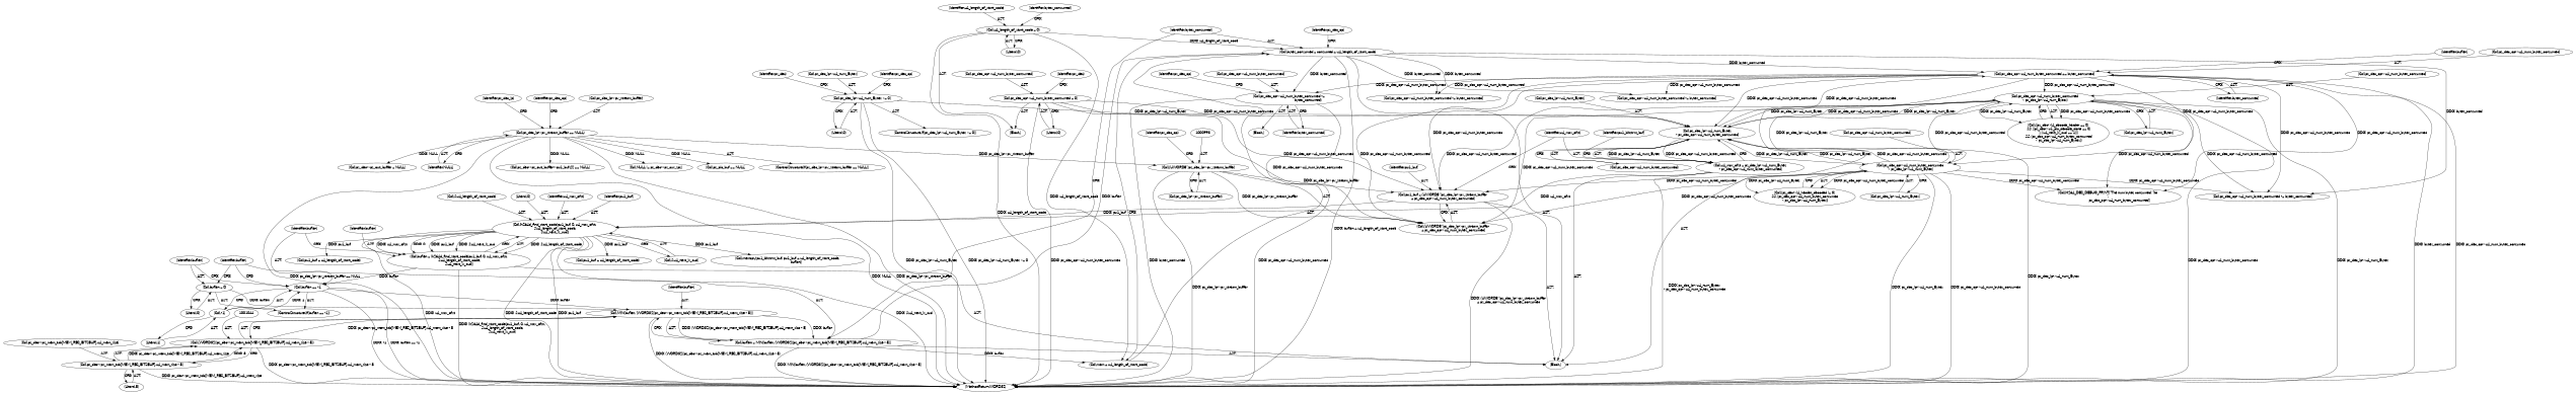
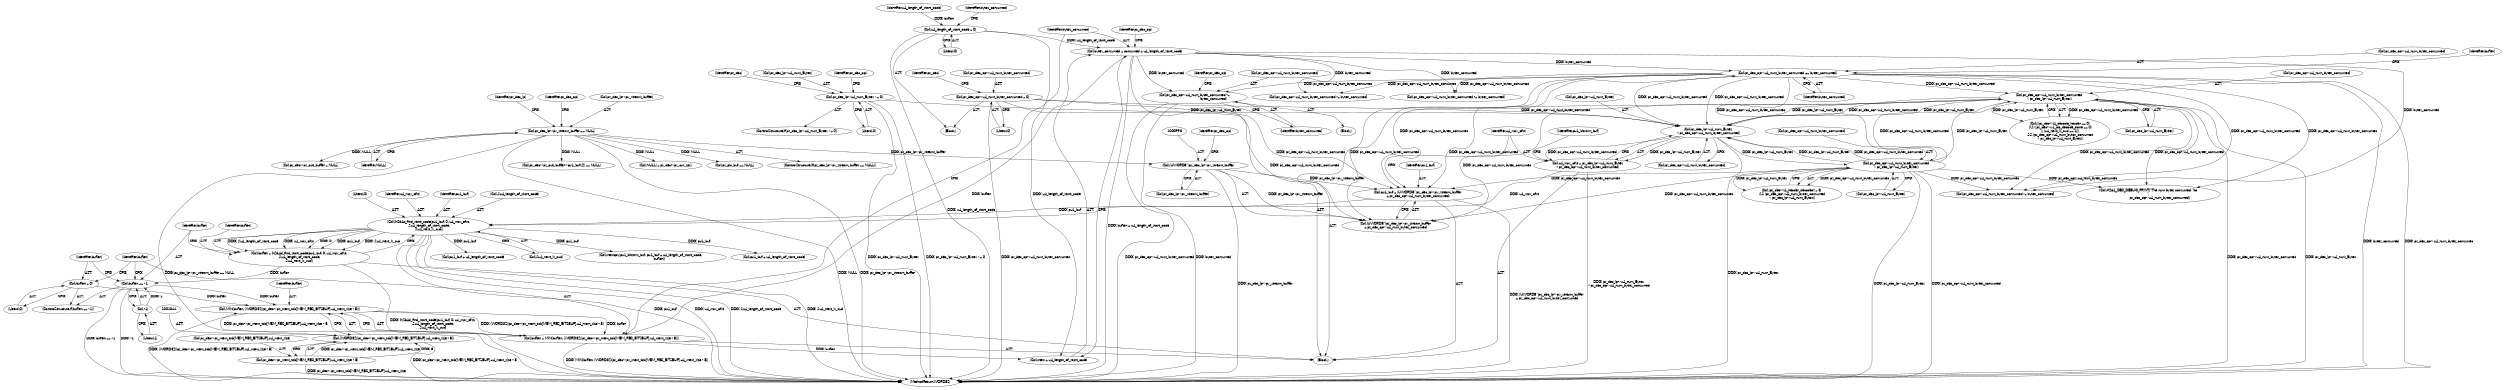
  digraph {
    fontname=Lato
    node [fontname=Lato]
    edge [fontname=Lato]
    n1 [label="(Call,ps_dec_op->u4_num_bytes_consumed -=\n                                        bytes_consumed)"]
    n2 [label="(Identifier,bytes_consumed)"]
    n3 [label="(Block,)"]
    n4 [label="(MethodReturn,WORD32)"]
    n5 [label="(Call,bytes_consumed = consumed + u4_length_of_start_code)"]
    n6 [label="(Call,ps_dec_op->u4_num_bytes_consumed += bytes_consumed)"]
    n7 [label="(Call,ps_dec_op->u4_num_bytes_consumed -= bytes_consumed)"]
    n8 [label="(Call,ps_dec_op->u4_num_bytes_consumed -= bytes_consumed)"]
    n9 [label="(Call,ps_dec_op->u4_num_bytes_consumed -= bytes_consumed)"]
    n10 [label="(Block,)"]
    n11 [label="(Call,mem + u4_length_of_start_code)"]
    n12 [label="(Call,pu1_buf = (UWORD8*)ps_dec_ip->pv_stream_buffer\n + ps_dec_op->u4_num_bytes_consumed)"]
    n13 [label="(Call,(UWORD8*)ps_dec_ip->pv_stream_buffer\n + ps_dec_op->u4_num_bytes_consumed)"]
    n14 [label="(Call,ps_dec_op->u4_num_bytes_consumed\n < ps_dec_ip->u4_num_Bytes)"]
    n15 [label="(Call,ps_dec_ip->u4_num_Bytes\n - ps_dec_op->u4_num_bytes_consumed)"]
    n16 [label="(Call,H264_DEC_DEBUG_PRINT(\"The num bytes consumed: %d\n\",\n                         ps_dec_op->u4_num_bytes_consumed))"]
    n17 [label="(Call,ps_dec_op->u4_num_bytes_consumed\n < ps_dec_ip->u4_num_Bytes)"]
    n18 [label="(Identifier,bytes_consumed)"]
    n19 [label="(Call,buflen = MIN(buflen, (WORD32)(ps_dec->ps_mem_tab[MEM_REC_BITSBUF].u4_mem_size - 8)))"]
    n20 [label="(Call,MIN(buflen, (WORD32)(ps_dec->ps_mem_tab[MEM_REC_BITSBUF].u4_mem_size - 8)))"]
    n21 [label="(Call,(WORD32)(ps_dec->ps_mem_tab[MEM_REC_BITSBUF].u4_mem_size - 8))"]
    n22 [label="(Call,ps_dec->ps_mem_tab[MEM_REC_BITSBUF].u4_mem_size - 8)"]
    n23 [label="(Call,buflen == -1)"]
    n24 [label="(Call,-1)"]
    n25 [label="(ControlStructure,if(buflen == -1))"]
    n26 [label="(Literal,1)"]
    n27 [label="(Call,buflen = ih264d_find_start_code(pu1_buf, 0, u4_max_ofst,\n &u4_length_of_start_code,\n &u4_next_is_aud))"]
    n28 [label="(Call,ih264d_find_start_code(pu1_buf, 0, u4_max_ofst,\n &u4_length_of_start_code,\n &u4_next_is_aud))"]
    n29 [label="(Call,pu1_buf + u4_length_of_start_code)"]
    n30 [label="(Call,&u4_next_is_aud)"]
    n31 [label="(Call,memcpy(pu1_bitstrm_buf, pu1_buf + u4_length_of_start_code,\n                   buflen))"]
    n32 [label="(Call,pu1_buf + u4_length_of_start_code)"]
    n33 [label="(Call,(UWORD8*)ps_dec_ip->pv_stream_buffer)"]
    n34 [label="(Call,ps_dec_ip->pv_stream_buffer)"]
    n35 [label="(Call,ps_dec_ip->pv_stream_buffer == NULL)"]
    n36 [label="(Call,ps_dec->ps_out_buffer->pu1_bufs[i] == NULL)"]
    n37 [label="(Call,NULL != ps_dec->ps_cur_sps)"]
    n38 [label="(Call,ps_pic_buf == NULL)"]
    n39 [label="(ControlStructure,if(ps_dec_ip->pv_stream_buffer == NULL))"]
    n40 [label="(Call,ps_dec->ps_out_buffer = NULL)"]
    n41 [label="(Identifier,NULL)"]
    n42 [label="(Call,((ps_dec->i4_decode_header == 0)\n && ((ps_dec->u1_pic_decode_done == 0)\n || (u4_next_is_aud == 1)))\n && (ps_dec_op->u4_num_bytes_consumed\n < ps_dec_ip->u4_num_Bytes))"]
    n43 [label="(Call,ps_dec_ip->u4_num_Bytes)"]
    n44 [label="(Call,u4_max_ofst = ps_dec_ip->u4_num_Bytes\n - ps_dec_op->u4_num_bytes_consumed)"]
    n45 [label="(Call,ps_dec_op->u4_num_bytes_consumed)"]
    n46 [label="(Call,(ps_dec->i4_header_decoded != 3)\n && (ps_dec_op->u4_num_bytes_consumed\n < ps_dec_ip->u4_num_Bytes))"]
    n47 [label="(Call,ps_dec_ip->u4_num_Bytes)"]
    n48 [label="(Call,ps_dec_ip->u4_num_Bytes <= 0)"]
    n49 [label="(ControlStructure,if(ps_dec_ip->u4_num_Bytes <= 0))"]
    n50 [label="(Literal,0)"]
    n51 [label="(Call,ps_dec_op->u4_num_bytes_consumed = 0)"]
    n52 [label="(Block,)"]
    n53 [label="(Literal,0)"]
    n54 [label="(Call,buflen = 0)"]
    n55 [label="(Literal,0)"]
-   n56 [label="(Literal,8)"]
    n57 [label="(Call,u4_length_of_start_code = 0)"]
    n58 [label="(Literal,0)"]
    n59 [label="(Identifier,ps_dec_op)"]
    n60 [label="(Call,&u4_length_of_start_code)"]
    n61 [label="(Call,ps_dec_op->u4_num_bytes_consumed)"]
    n62 [label="(Call,ps_dec_ip->u4_num_Bytes)"]
    n63 [label="(Call,ps_dec_ip->pv_stream_buffer)"]
    n64 [label="(Identifier,u4_max_ofst)"]
    n65 [label="(Identifier,pu1_bitstrm_buf)"]
    n66 [label="(Identifier,ps_dec_op)"]
    n67 [label="(Identifier,buflen)"]
    n68 [label="(Call,ps_dec_op->u4_num_bytes_consumed)"]
    n69 [label="(Identifier,bytes_consumed)"]
    n70 [label="(Identifier,buflen)"]
    n71 [label="(Identifier,buflen)"]
    n72 [label="(Call,ps_dec->ps_mem_tab[MEM_REC_BITSBUF].u4_mem_size)"]
    n73 [label="(Call,ps_dec_op->u4_num_bytes_consumed)"]
    n74 [label="(Identifier,ps_dec_op)"]
    n75 [label="(Literal,0)"]
    n76 [label="(Identifier,ps_dec_op)"]
    n77 [label="(Identifier,ps_dec_ip)"]
    n78 [label="(Identifier,u4_max_ofst)"]
    n79 [label="(Identifier,pu1_buf)"]
    n80 [label="(Identifier,pu1_buf)"]
    n81 [label="(Identifier,buflen)"]
    n82 [label="(Identifier,ps_dec)"]
    n83 [label="(Call,ps_dec_ip->u4_num_Bytes)"]
    n84 [label="(Identifier,buflen)"]
    n85 [label="(Identifier,ps_dec_op)"]
    n86 [label="(Identifier,u4_length_of_start_code)"]
    n87 [label="(Identifier,buflen)"]
    n88 [label="(Identifier,bytes_consumed)"]
    n89 [label="(Call,ps_dec_op->u4_num_bytes_consumed)"]
    n90 [label="(Call,ps_dec_op->u4_num_bytes_consumed)"]
    n91 [label="(Identifier,ps_dec)"]
    1000993
    1001044
    n1 -> n2 [label="CFG: "]
    n1 -> n3 [label="AST: "]
    n1 -> n4 [label="DDG: bytes_consumed"]
    n1 -> n4 [label="DDG: ps_dec_op->u4_num_bytes_consumed"]
    n2 -> n1 [label="AST: "]
    n5 -> n1 [label="DDG: bytes_consumed"]
    n5 -> n4 [label="DDG: buflen + u4_length_of_start_code"]
    n5 -> n6 [label="DDG: bytes_consumed"]
    n5 -> n7 [label="DDG: bytes_consumed"]
    n5 -> n8 [label="DDG: bytes_consumed"]
    n5 -> n9 [label="DDG: bytes_consumed"]
    n5 -> n10 [label="AST: "]
    n5 -> n11 [label="CFG: "]
    n6 -> n1 [label="DDG: ps_dec_op->u4_num_bytes_consumed"]
    n6 -> n4 [label="DDG: bytes_consumed"]
    n6 -> n4 [label="DDG: ps_dec_op->u4_num_bytes_consumed"]
    n6 -> n7 [label="DDG: ps_dec_op->u4_num_bytes_consumed"]
    n6 -> n8 [label="DDG: ps_dec_op->u4_num_bytes_consumed"]
    n6 -> n9 [label="DDG: ps_dec_op->u4_num_bytes_consumed"]
    n6 -> n10 [label="AST: "]
    n6 -> n12 [label="DDG: ps_dec_op->u4_num_bytes_consumed"]
    n6 -> n13 [label="DDG: ps_dec_op->u4_num_bytes_consumed"]
    n6 -> n14 [label="DDG: ps_dec_op->u4_num_bytes_consumed"]
    n6 -> n15 [label="DDG: ps_dec_op->u4_num_bytes_consumed"]
    n6 -> n16 [label="DDG: ps_dec_op->u4_num_bytes_consumed"]
    n6 -> n17 [label="DDG: ps_dec_op->u4_num_bytes_consumed"]
    n6 -> n18 [label="CFG: "]
    n11 -> n5 [label="AST: "]
    n12 -> n4 [label="DDG: (UWORD8*)ps_dec_ip->pv_stream_buffer\n + ps_dec_op->u4_num_bytes_consumed"]
    n12 -> n10 [label="AST: "]
    n12 -> n13 [label="CFG: "]
    n12 -> n28 [label="DDG: pu1_buf"]
    n13 -> n12 [label="AST: "]
    n14 -> n4 [label="DDG: ps_dec_op->u4_num_bytes_consumed"]
    n14 -> n4 [label="DDG: ps_dec_ip->u4_num_Bytes"]
    n14 -> n8 [label="DDG: ps_dec_op->u4_num_bytes_consumed"]
    n14 -> n12 [label="DDG: ps_dec_op->u4_num_bytes_consumed"]
    n14 -> n13 [label="DDG: ps_dec_op->u4_num_bytes_consumed"]
    n14 -> n15 [label="DDG: ps_dec_ip->u4_num_Bytes"]
    n14 -> n15 [label="DDG: ps_dec_op->u4_num_bytes_consumed"]
    n14 -> n16 [label="DDG: ps_dec_op->u4_num_bytes_consumed"]
    n14 -> n42 [label="AST: "]
    n14 -> n42 [label="DDG: ps_dec_op->u4_num_bytes_consumed"]
    n14 -> n42 [label="DDG: ps_dec_ip->u4_num_Bytes"]
    n14 -> n43 [label="CFG: "]
    n15 -> n4 [label="DDG: ps_dec_ip->u4_num_Bytes"]
    n15 -> n6 [label="DDG: ps_dec_op->u4_num_bytes_consumed"]
    n15 -> n14 [label="DDG: ps_dec_ip->u4_num_Bytes"]
    n15 -> n17 [label="DDG: ps_dec_ip->u4_num_Bytes"]
    n15 -> n44 [label="AST: "]
    n15 -> n44 [label="DDG: ps_dec_ip->u4_num_Bytes"]
    n15 -> n44 [label="DDG: ps_dec_op->u4_num_bytes_consumed"]
    n15 -> n45 [label="CFG: "]
    n17 -> n4 [label="DDG: ps_dec_ip->u4_num_Bytes"]
    n17 -> n4 [label="DDG: ps_dec_op->u4_num_bytes_consumed"]
    n17 -> n8 [label="DDG: ps_dec_op->u4_num_bytes_consumed"]
    n17 -> n12 [label="DDG: ps_dec_op->u4_num_bytes_consumed"]
    n17 -> n13 [label="DDG: ps_dec_op->u4_num_bytes_consumed"]
    n17 -> n14 [label="DDG: ps_dec_op->u4_num_bytes_consumed"]
    n17 -> n14 [label="DDG: ps_dec_ip->u4_num_Bytes"]
    n17 -> n15 [label="DDG: ps_dec_ip->u4_num_Bytes"]
    n17 -> n15 [label="DDG: ps_dec_op->u4_num_bytes_consumed"]
    n17 -> n16 [label="DDG: ps_dec_op->u4_num_bytes_consumed"]
    n17 -> n46 [label="AST: "]
    n17 -> n46 [label="DDG: ps_dec_op->u4_num_bytes_consumed"]
    n17 -> n46 [label="DDG: ps_dec_ip->u4_num_Bytes"]
    n17 -> n47 [label="CFG: "]
    n18 -> n6 [label="AST: "]
    n19 -> n4 [label="DDG: MIN(buflen, (WORD32)(ps_dec->ps_mem_tab[MEM_REC_BITSBUF].u4_mem_size - 8))"]
    n19 -> n5 [label="DDG: buflen"]
    n19 -> n10 [label="AST: "]
    n19 -> n11 [label="DDG: buflen"]
    n19 -> n20 [label="CFG: "]
    n20 -> n4 [label="DDG: (WORD32)(ps_dec->ps_mem_tab[MEM_REC_BITSBUF].u4_mem_size - 8)"]
    n20 -> n19 [label="AST: "]
    n20 -> n19 [label="DDG: buflen"]
    n20 -> n19 [label="DDG: (WORD32)(ps_dec->ps_mem_tab[MEM_REC_BITSBUF].u4_mem_size - 8)"]
    n20 -> n21 [label="CFG: "]
    n21 -> n4 [label="DDG: ps_dec->ps_mem_tab[MEM_REC_BITSBUF].u4_mem_size - 8"]
    n21 -> n20 [label="AST: "]
    n21 -> n20 [label="DDG: ps_dec->ps_mem_tab[MEM_REC_BITSBUF].u4_mem_size - 8"]
    n21 -> n22 [label="CFG: "]
    n22 -> n4 [label="DDG: ps_dec->ps_mem_tab[MEM_REC_BITSBUF].u4_mem_size"]
    n22 -> n21 [label="AST: "]
    n22 -> n21 [label="DDG: ps_dec->ps_mem_tab[MEM_REC_BITSBUF].u4_mem_size"]
    n22 -> n21 [label="DDG: 8"]
-   n22 -> n56 [label="CFG: "]
    n23 -> n4 [label="DDG: buflen == -1"]
    n23 -> n4 [label="DDG: -1"]
    n23 -> n20 [label="DDG: buflen"]
    n23 -> n24 [label="CFG: "]
    n23 -> n25 [label="AST: "]
    n24 -> n23 [label="AST: "]
    n24 -> n23 [label="DDG: 1"]
    n24 -> n26 [label="CFG: "]
    n26 -> n24 [label="AST: "]
    n27 -> n4 [label="DDG: ih264d_find_start_code(pu1_buf, 0, u4_max_ofst,\n &u4_length_of_start_code,\n &u4_next_is_aud)"]
    n27 -> n10 [label="AST: "]
    n27 -> n23 [label="DDG: buflen"]
    n27 -> n28 [label="CFG: "]
    n28 -> n4 [label="DDG: pu1_buf"]
    n28 -> n4 [label="DDG: u4_max_ofst"]
    n28 -> n4 [label="DDG: &u4_length_of_start_code"]
    n28 -> n4 [label="DDG: &u4_next_is_aud"]
    n28 -> n27 [label="AST: "]
    n28 -> n27 [label="DDG: &u4_length_of_start_code"]
    n28 -> n27 [label="DDG: u4_max_ofst"]
    n28 -> n27 [label="DDG: 0"]
    n28 -> n27 [label="DDG: pu1_buf"]
    n28 -> n27 [label="DDG: &u4_next_is_aud"]
    n28 -> n29 [label="DDG: pu1_buf"]
    n28 -> n30 [label="CFG: "]
    n28 -> n31 [label="DDG: pu1_buf"]
    n28 -> n32 [label="DDG: pu1_buf"]
    n30 -> n28 [label="AST: "]
    n33 -> n4 [label="DDG: ps_dec_ip->pv_stream_buffer"]
    n33 -> n12 [label="DDG: ps_dec_ip->pv_stream_buffer"]
    n33 -> n13 [label="AST: "]
    n33 -> n13 [label="DDG: ps_dec_ip->pv_stream_buffer"]
    n33 -> n34 [label="CFG: "]
    n34 -> n33 [label="AST: "]
    n35 -> n4 [label="DDG: ps_dec_ip->pv_stream_buffer"]
    n35 -> n4 [label="DDG: ps_dec_ip->pv_stream_buffer == NULL"]
    n35 -> n4 [label="DDG: NULL"]
    n35 -> n33 [label="DDG: ps_dec_ip->pv_stream_buffer"]
    n35 -> n36 [label="DDG: NULL"]
    n35 -> n37 [label="DDG: NULL"]
    n35 -> n38 [label="DDG: NULL"]
    n35 -> n39 [label="AST: "]
    n35 -> n40 [label="DDG: NULL"]
    n35 -> n41 [label="CFG: "]
    n41 -> n35 [label="AST: "]
    n42 -> n14 [label="CFG: "]
    n43 -> n14 [label="AST: "]
    n44 -> n4 [label="DDG: ps_dec_ip->u4_num_Bytes\n - ps_dec_op->u4_num_bytes_consumed"]
    n44 -> n10 [label="AST: "]
    n44 -> n15 [label="CFG: "]
    n44 -> n28 [label="DDG: u4_max_ofst"]
    n45 -> n15 [label="AST: "]
    n46 -> n17 [label="CFG: "]
    n47 -> n17 [label="AST: "]
    n48 -> n4 [label="DDG: ps_dec_ip->u4_num_Bytes"]
    n48 -> n4 [label="DDG: ps_dec_ip->u4_num_Bytes <= 0"]
    n48 -> n15 [label="DDG: ps_dec_ip->u4_num_Bytes"]
    n48 -> n49 [label="AST: "]
    n48 -> n50 [label="CFG: "]
    n50 -> n48 [label="AST: "]
    n51 -> n4 [label="DDG: ps_dec_op->u4_num_bytes_consumed"]
    n51 -> n12 [label="DDG: ps_dec_op->u4_num_bytes_consumed"]
    n51 -> n13 [label="DDG: ps_dec_op->u4_num_bytes_consumed"]
    n51 -> n15 [label="DDG: ps_dec_op->u4_num_bytes_consumed"]
    n51 -> n52 [label="AST: "]
    n51 -> n53 [label="CFG: "]
    n53 -> n51 [label="AST: "]
    n54 -> n20 [label="DDG: buflen"]
    n54 -> n25 [label="AST: "]
    n54 -> n55 [label="CFG: "]
    n55 -> n54 [label="AST: "]
-   n56 -> n22 [label="AST: "]
    n57 -> n4 [label="DDG: u4_length_of_start_code"]
    n57 -> n5 [label="DDG: u4_length_of_start_code"]
    n57 -> n11 [label="DDG: u4_length_of_start_code"]
    n57 -> n52 [label="AST: "]
    n57 -> n58 [label="CFG: "]
    n58 -> n57 [label="AST: "]
    n59 -> n35 [label="CFG: "]
    n60 -> n28 [label="AST: "]
    n61 -> n14 [label="AST: "]
    n62 -> n15 [label="AST: "]
    n63 -> n35 [label="AST: "]
    n64 -> n12 [label="CFG: "]
    n64 -> n44 [label="AST: "]
    n65 -> n44 [label="CFG: "]
    n66 -> n1 [label="CFG: "]
    n67 -> n6 [label="CFG: "]
    n68 -> n6 [label="AST: "]
    n69 -> n5 [label="AST: "]
    n69 -> n19 [label="CFG: "]
    n70 -> n23 [label="AST: "]
    n70 -> n27 [label="CFG: "]
    n71 -> n23 [label="CFG: "]
    n71 -> n54 [label="AST: "]
    n72 -> n22 [label="AST: "]
    n73 -> n51 [label="AST: "]
    n74 -> n5 [label="CFG: "]
    n75 -> n28 [label="AST: "]
    n76 -> n33 [label="CFG: "]
    n77 -> n35 [label="CFG: "]
    n78 -> n28 [label="AST: "]
    n79 -> n28 [label="AST: "]
    n80 -> n12 [label="AST: "]
    n81 -> n27 [label="AST: "]
    n82 -> n51 [label="CFG: "]
    n83 -> n48 [label="AST: "]
    n84 -> n20 [label="AST: "]
    n85 -> n48 [label="CFG: "]
-   n86 -> n57 [label="AST: "]
+   n86 -> n57 [label="DDG: buflen"]
    n87 -> n19 [label="AST: "]
    n87 -> n23 [label="CFG: "]
    n87 -> n54 [label="CFG: "]
    n88 -> n57 [label="CFG: "]
    n89 -> n1 [label="AST: "]
    n90 -> n17 [label="AST: "]
    n91 -> n48 [label="CFG: "]
    1000993 -> n33 [label="AST: "]
    1001044 -> n21 [label="AST: "]
  }
